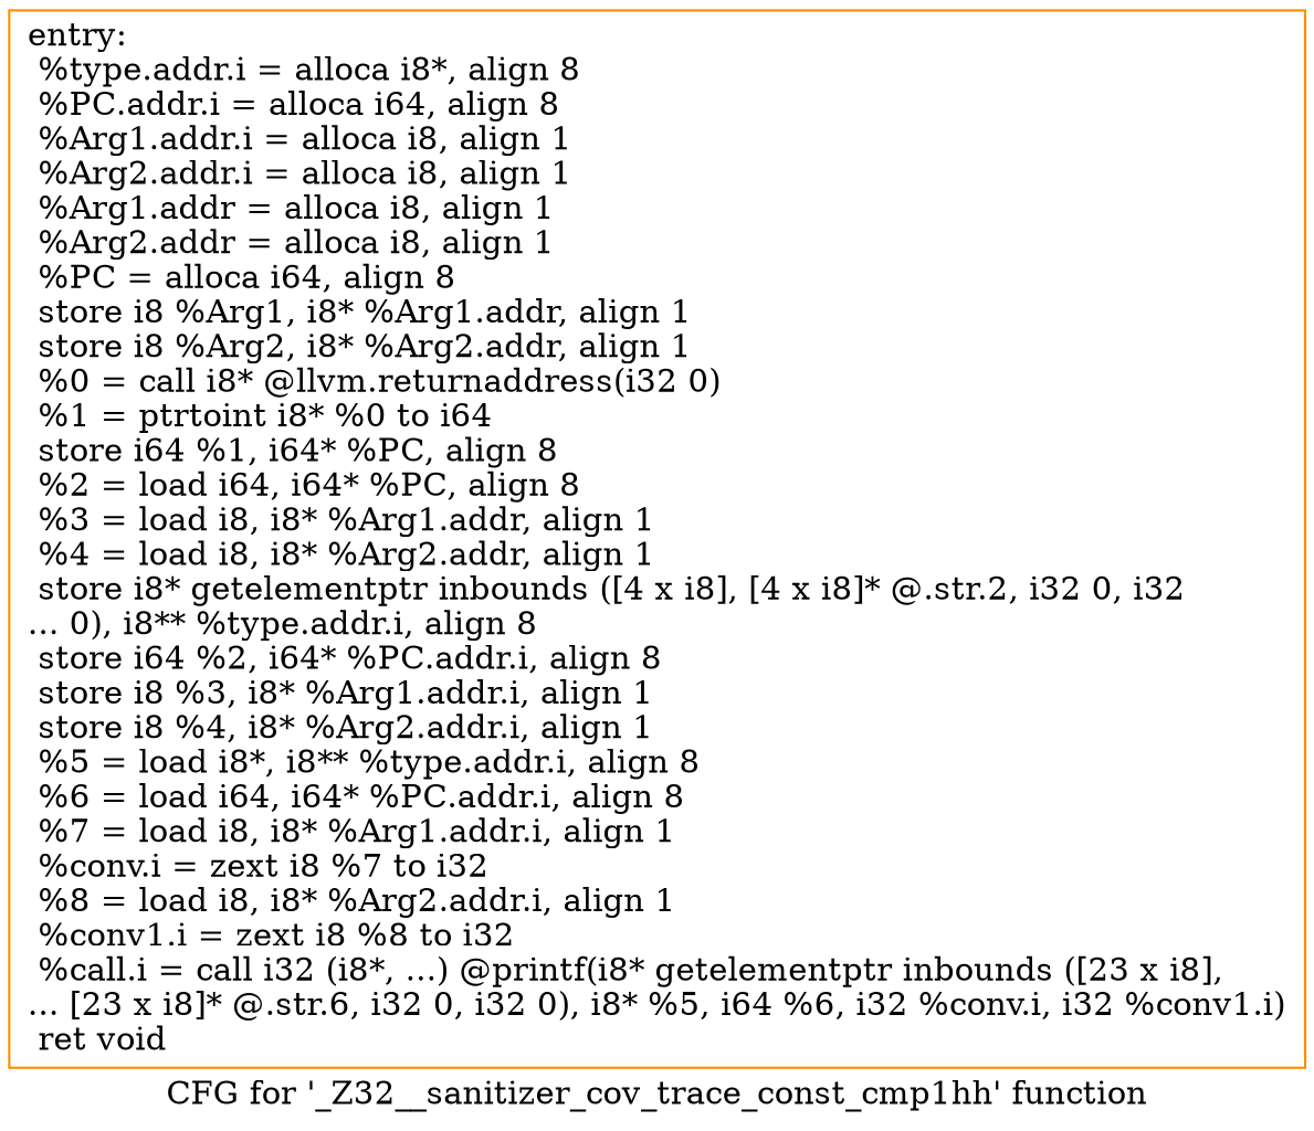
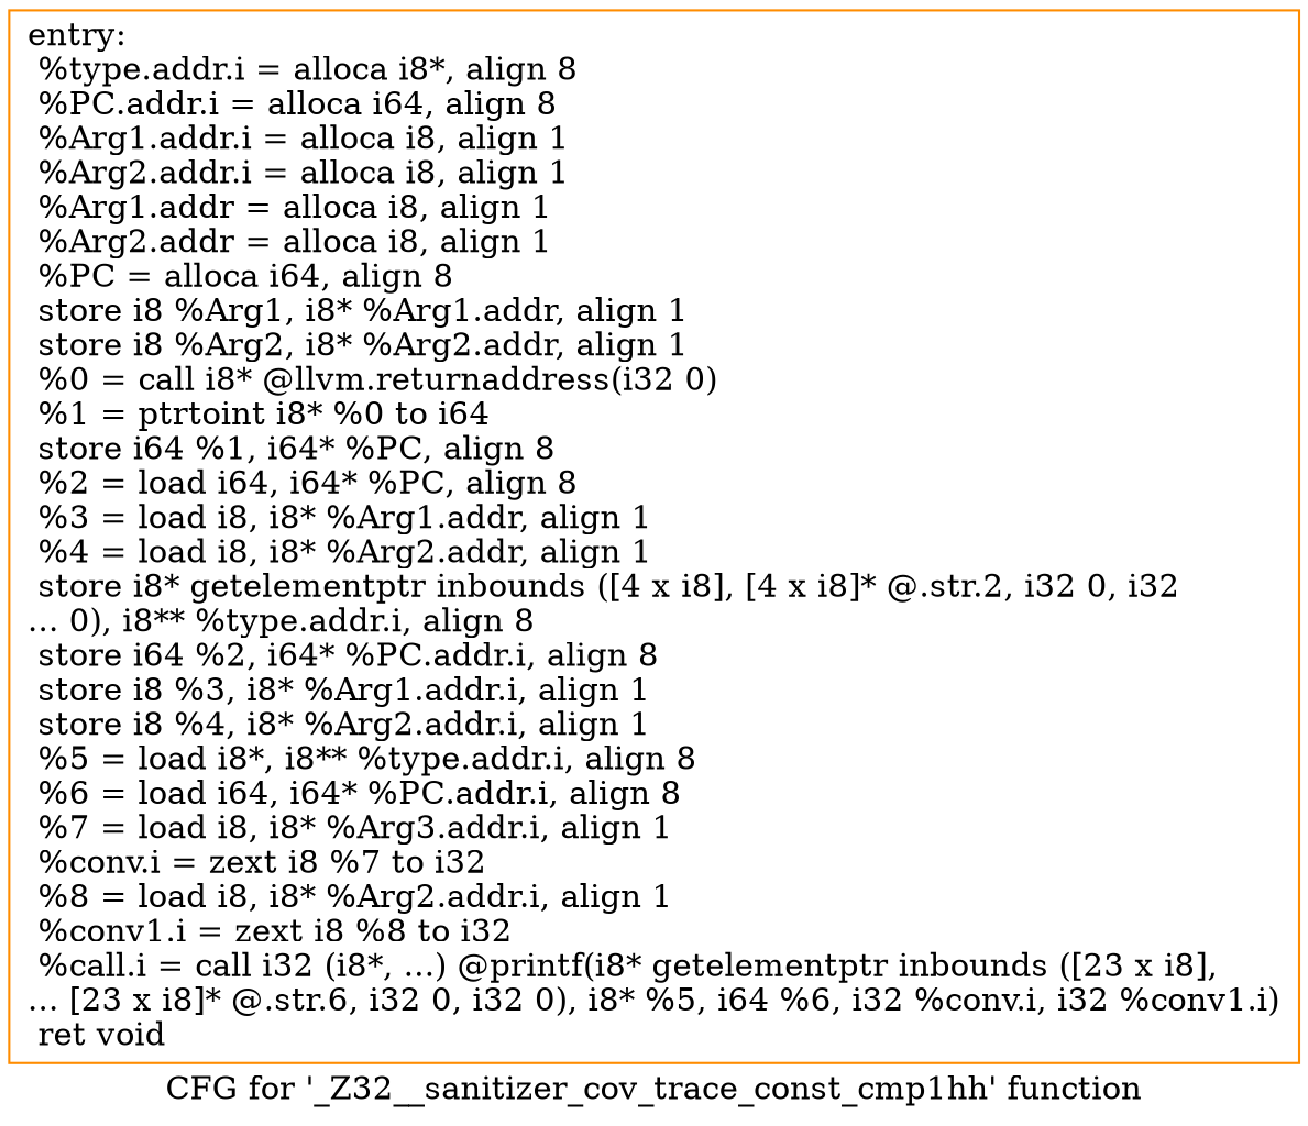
  digraph {
    label="CFG for '_Z32__sanitizer_cov_trace_const_cmp1hh' function"
    rankdir=LR
-   n1 [label="{entry:\l  %type.addr.i = alloca i8*, align 8\l  %PC.addr.i = alloca i64, align 8\l  %Arg1.addr.i = alloca i8, align 1\l  %Arg2.addr.i = alloca i8, align 1\l  %Arg1.addr = alloca i8, align 1\l  %Arg2.addr = alloca i8, align 1\l  %PC = alloca i64, align 8\l  store i8 %Arg1, i8* %Arg1.addr, align 1\l  store i8 %Arg2, i8* %Arg2.addr, align 1\l  %0 = call i8* @llvm.returnaddress(i32 0)\l  %1 = ptrtoint i8* %0 to i64\l  store i64 %1, i64* %PC, align 8\l  %2 = load i64, i64* %PC, align 8\l  %3 = load i8, i8* %Arg1.addr, align 1\l  %4 = load i8, i8* %Arg2.addr, align 1\l  store i8* getelementptr inbounds ([4 x i8], [4 x i8]* @.str.2, i32 0, i32\l... 0), i8** %type.addr.i, align 8\l  store i64 %2, i64* %PC.addr.i, align 8\l  store i8 %3, i8* %Arg1.addr.i, align 1\l  store i8 %4, i8* %Arg2.addr.i, align 1\l  %5 = load i8*, i8** %type.addr.i, align 8\l  %6 = load i64, i64* %PC.addr.i, align 8\l  %7 = load i8, i8* %Arg1.addr.i, align 1\l  %conv.i = zext i8 %7 to i32\l  %8 = load i8, i8* %Arg2.addr.i, align 1\l  %conv1.i = zext i8 %8 to i32\l  %call.i = call i32 (i8*, ...) @printf(i8* getelementptr inbounds ([23 x i8],\l... [23 x i8]* @.str.6, i32 0, i32 0), i8* %5, i64 %6, i32 %conv.i, i32 %conv1.i)\l  ret void\l}" shape=record color=darkorange]
+   n1 [label="{entry:\l  %type.addr.i = alloca i8*, align 8\l  %PC.addr.i = alloca i64, align 8\l  %Arg1.addr.i = alloca i8, align 1\l  %Arg2.addr.i = alloca i8, align 1\l  %Arg1.addr = alloca i8, align 1\l  %Arg2.addr = alloca i8, align 1\l  %PC = alloca i64, align 8\l  store i8 %Arg1, i8* %Arg1.addr, align 1\l  store i8 %Arg2, i8* %Arg2.addr, align 1\l  %0 = call i8* @llvm.returnaddress(i32 0)\l  %1 = ptrtoint i8* %0 to i64\l  store i64 %1, i64* %PC, align 8\l  %2 = load i64, i64* %PC, align 8\l  %3 = load i8, i8* %Arg1.addr, align 1\l  %4 = load i8, i8* %Arg2.addr, align 1\l  store i8* getelementptr inbounds ([4 x i8], [4 x i8]* @.str.2, i32 0, i32\l... 0), i8** %type.addr.i, align 8\l  store i64 %2, i64* %PC.addr.i, align 8\l  store i8 %3, i8* %Arg1.addr.i, align 1\l  store i8 %4, i8* %Arg2.addr.i, align 1\l  %5 = load i8*, i8** %type.addr.i, align 8\l  %6 = load i64, i64* %PC.addr.i, align 8\l  %7 = load i8, i8* %Arg3.addr.i, align 1\l  %conv.i = zext i8 %7 to i32\l  %8 = load i8, i8* %Arg2.addr.i, align 1\l  %conv1.i = zext i8 %8 to i32\l  %call.i = call i32 (i8*, ...) @printf(i8* getelementptr inbounds ([23 x i8],\l... [23 x i8]* @.str.6, i32 0, i32 0), i8* %5, i64 %6, i32 %conv.i, i32 %conv1.i)\l  ret void\l}" shape=record color=darkorange]
  }
